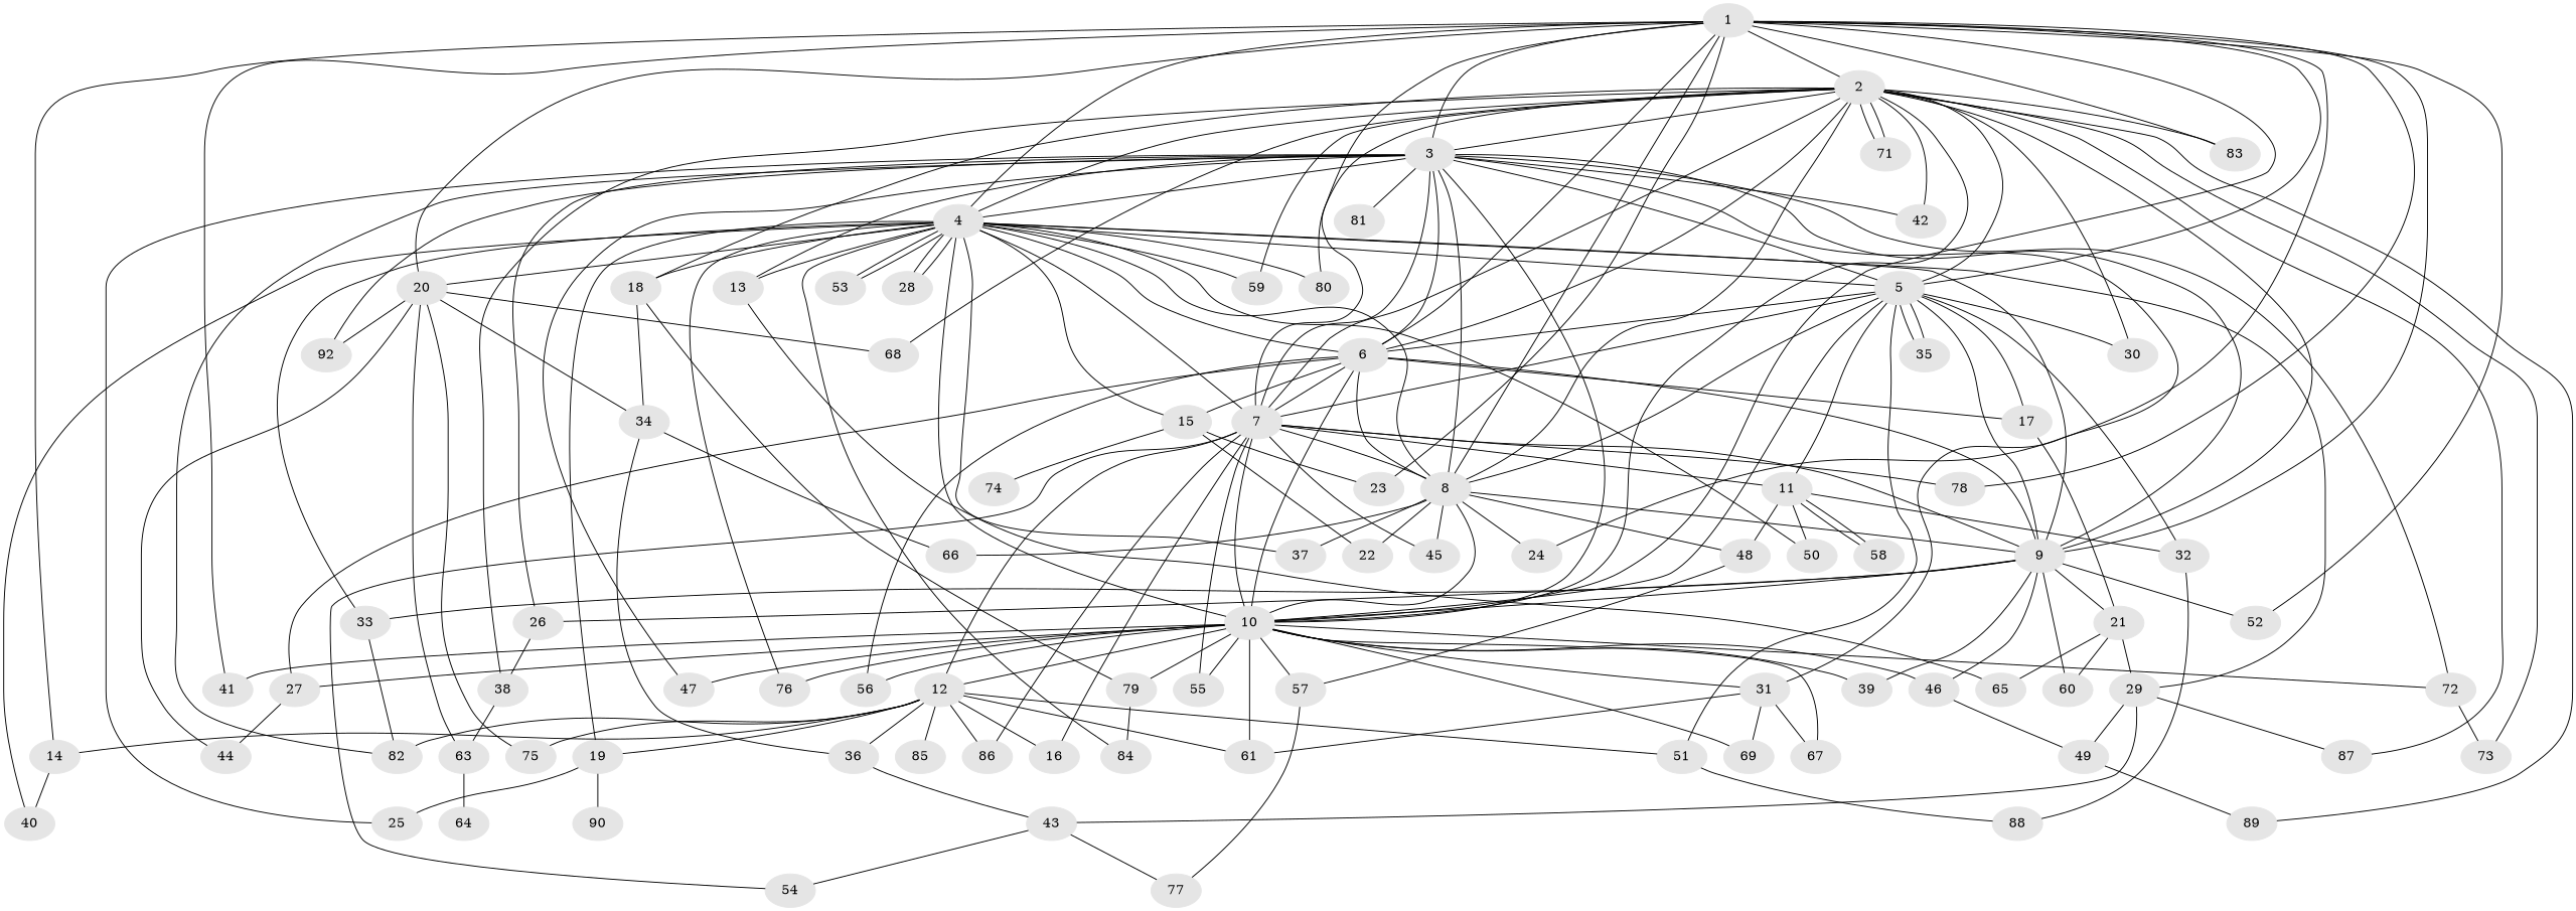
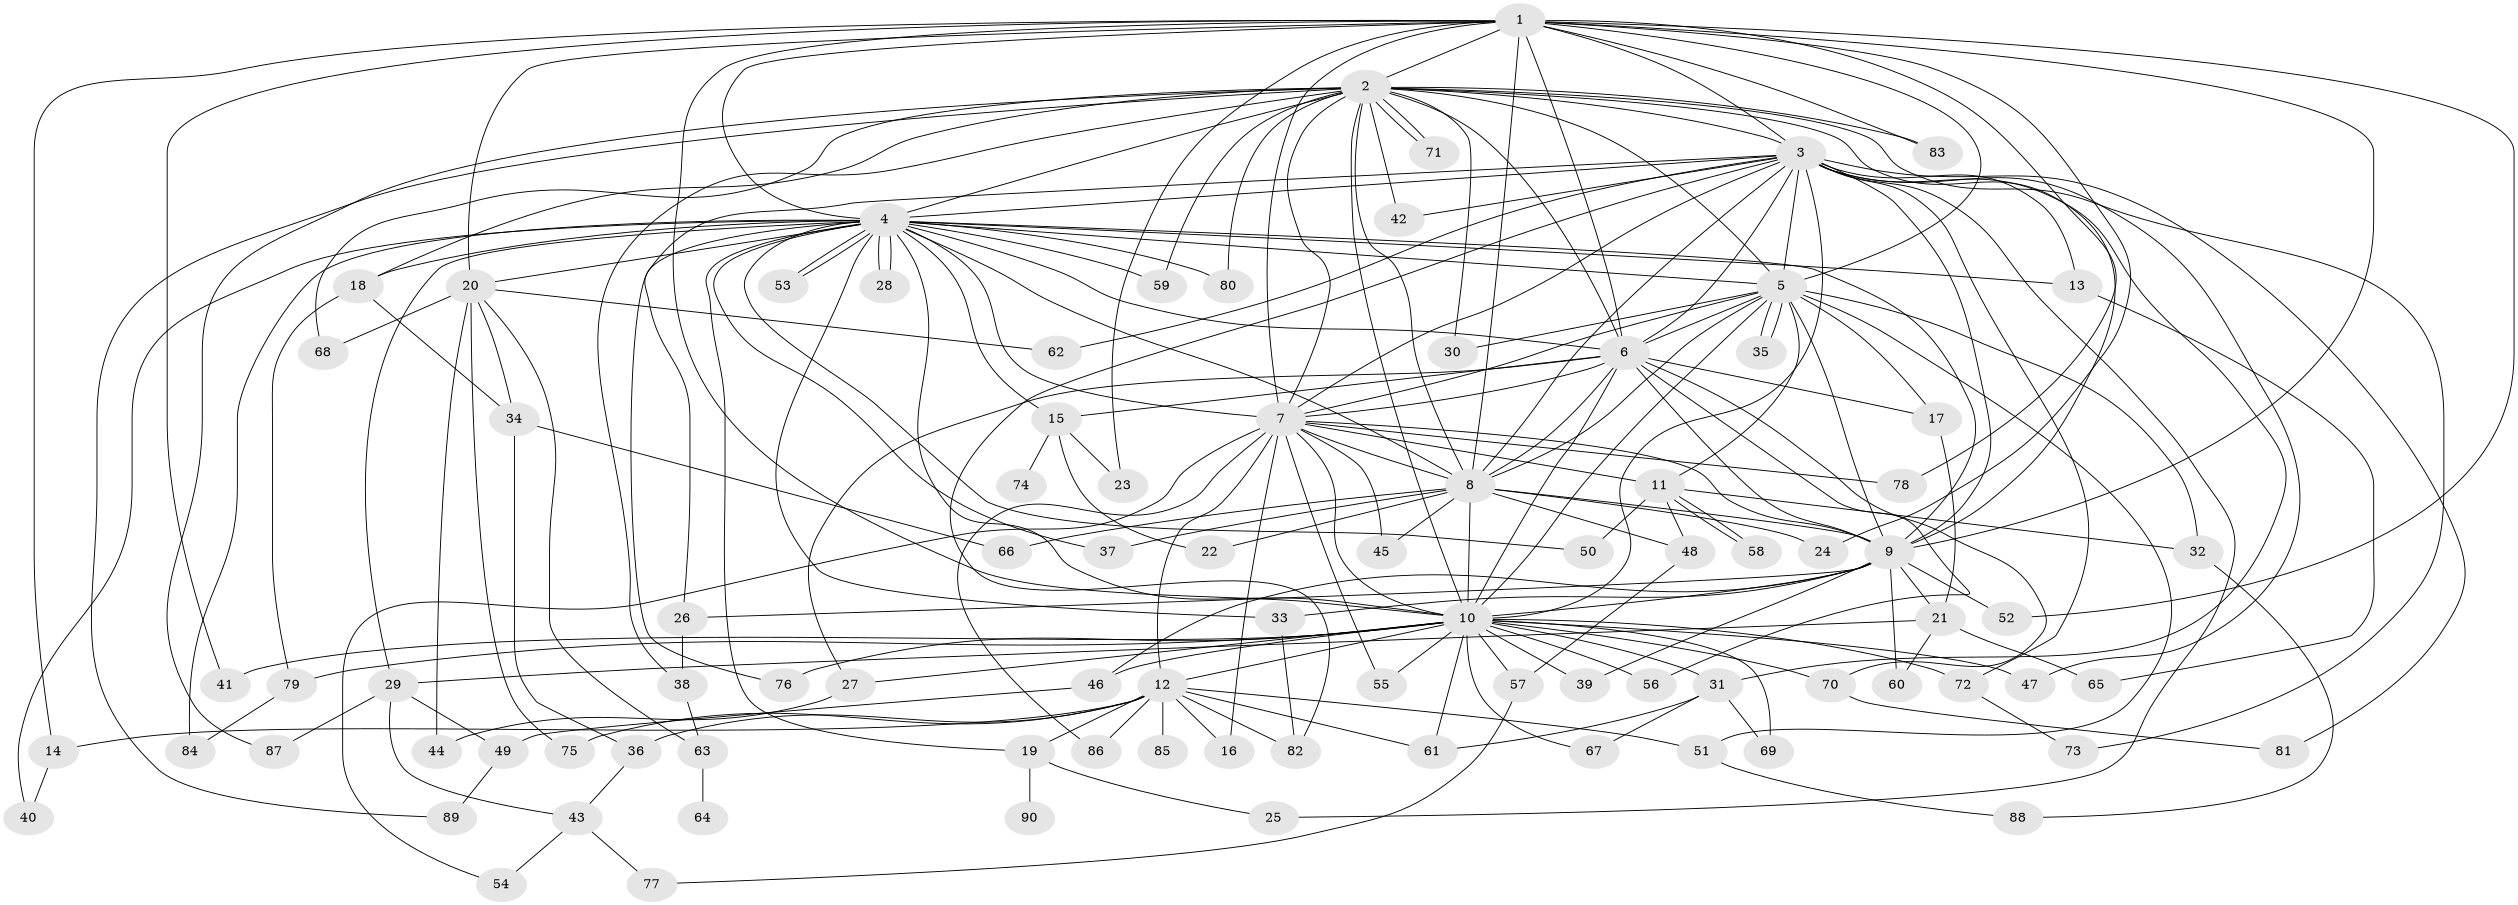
  graph {
    node [color=gray90 style=filled]
    1
    2
    3
    4
    5
    6
    7
    8
    9
    10
    14
    20
    23
    24
    41
    52
    78
    83
    18
    30
    38
    42
    59
    68
    71
    73
    80
    87
    89
    13
    25
    26
    31
    47
-   62 [label=92]
+   62
    72
    81
    82
    15
    19
    28
    29
    33
    37
    40
    50
    53
    76
    84
    11
    17
    32
    35
    51
    27
    56
+   70
    12
    16
    45
    54
    55
    86
    22
    48
    66
    21
    39
    46
    60
    57
    61
    67
    69
    79
    75
    34
    44
    63
    65
    74
    90
    43
    49
    58
    88
    36
    85
    77
    64
    1 -- 2
    1 -- 3
    1 -- 4
    1 -- 5
    1 -- 6
    1 -- 7
    1 -- 8
    1 -- 9
    1 -- 10
    1 -- 14
    1 -- 20
    1 -- 23
    1 -- 24
    1 -- 41
    1 -- 52
    1 -- 78
    1 -- 83
    2 -- 3
    2 -- 4
    2 -- 5
    2 -- 6
    2 -- 7
    2 -- 8
    2 -- 9
    2 -- 10
    2 -- 83
    2 -- 18
    2 -- 30
    2 -- 38
    2 -- 42
    2 -- 59
    2 -- 68
    2 -- 71
    2 -- 71
    2 -- 73
    2 -- 80
    2 -- 87
    2 -- 89
    3 -- 4
    3 -- 5
    3 -- 6
    3 -- 7
    3 -- 8
    3 -- 9
    3 -- 10
    3 -- 42
    3 -- 13
    3 -- 25
    3 -- 26
    3 -- 31
    3 -- 47
    3 -- 62
    3 -- 72
    3 -- 81
    3 -- 82
    4 -- 5
    4 -- 6
    4 -- 7
    4 -- 8
    4 -- 9
    4 -- 10
    4 -- 20
    4 -- 18
    4 -- 59
    4 -- 80
    4 -- 13
    4 -- 15
    4 -- 19
    4 -- 28
    4 -- 28
    4 -- 29
    4 -- 33
    4 -- 37
    4 -- 40
    4 -- 50
    4 -- 53
    4 -- 53
    4 -- 76
    4 -- 84
    5 -- 6
    5 -- 7
    5 -- 8
    5 -- 9
    5 -- 10
    5 -- 30
    5 -- 11
    5 -- 17
    5 -- 32
    5 -- 35
    5 -- 35
    5 -- 51
    6 -- 7
    6 -- 8
    6 -- 9
    6 -- 10
    6 -- 15
    6 -- 17
    6 -- 27
    6 -- 56
+   6 -- 70
    7 -- 8
    7 -- 9
    7 -- 10
    7 -- 78
    7 -- 11
    7 -- 12
    7 -- 16
    7 -- 45
    7 -- 54
    7 -- 55
    7 -- 86
    8 -- 9
    8 -- 10
    8 -- 24
    8 -- 37
    8 -- 45
    8 -- 22
    8 -- 48
    8 -- 66
    9 -- 10
    9 -- 52
    9 -- 26
    9 -- 33
    9 -- 21
    9 -- 39
    9 -- 46
    9 -- 60
    10 -- 41
    10 -- 31
    10 -- 47
    10 -- 72
    10 -- 76
    10 -- 27
    10 -- 56
+   10 -- 70
    10 -- 12
    10 -- 55
    10 -- 39
    10 -- 46
    10 -- 57
    10 -- 61
    10 -- 67
    10 -- 69
    10 -- 79
    14 -- 40
    20 -- 68
    20 -- 62
    20 -- 75
    20 -- 34
    20 -- 44
    20 -- 63
    18 -- 79
    18 -- 34
    38 -- 63
    13 -- 65
    26 -- 38
    31 -- 61
    31 -- 67
    31 -- 69
    72 -- 73
    15 -- 23
    15 -- 22
    15 -- 74
    19 -- 25
    19 -- 90
    29 -- 87
    29 -- 43
    29 -- 49
    33 -- 82
    11 -- 50
    11 -- 32
    11 -- 48
    11 -- 58
    11 -- 58
    17 -- 21
    32 -- 88
    51 -- 88
    27 -- 44
+   70 -- 81
    12 -- 14
    12 -- 82
    12 -- 19
    12 -- 51
    12 -- 16
    12 -- 86
    12 -- 61
    12 -- 75
    12 -- 36
    12 -- 85
    48 -- 57
    21 -- 29
    21 -- 60
    21 -- 65
    46 -- 49
    57 -- 77
    79 -- 84
    34 -- 66
    34 -- 36
    63 -- 64
    43 -- 54
    43 -- 77
    49 -- 89
    36 -- 43
  }
